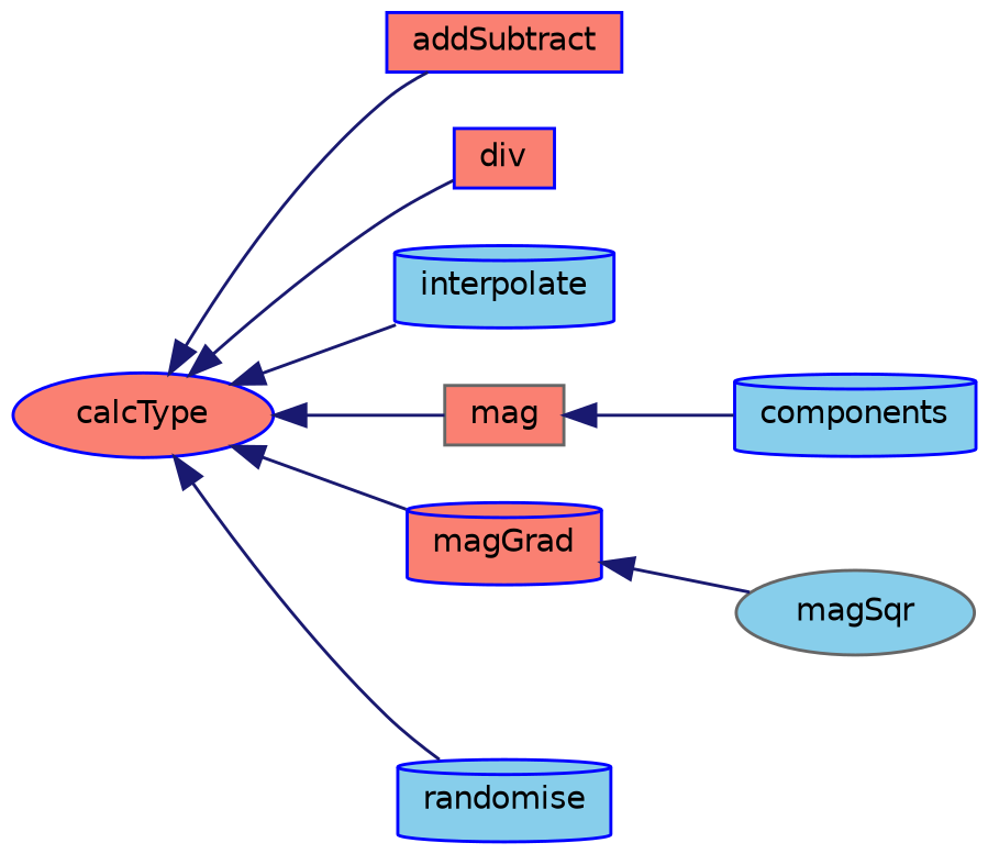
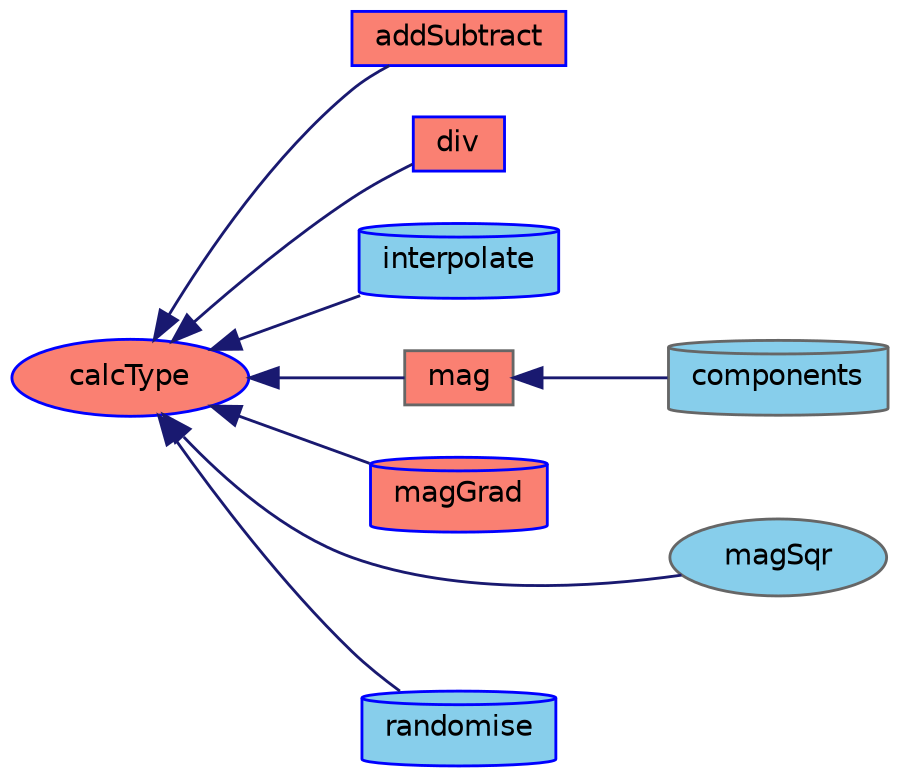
  digraph {
    rankdir=LR
    node [color=blue fillcolor=salmon fontname=Helvetica fontsize=10 shape=cylinder style=filled]
    edge [color=midnightblue dir=back fontname=Helvetica fontsize=10 labelfontname=Helvetica labelfontsize=10 style=solid]
    n1 [height=0.2 label=calcType shape=ellipse width=0.4]
    n2 [height=0.2 label=addSubtract shape=box width=0.4]
    n3 [height=0.2 label=div shape=box width=0.4]
    n4 [fillcolor=skyblue height=0.2 label=interpolate width=0.4]
    n5 [color=gray40 height=0.2 label=mag shape=box width=0.4]
    n6 [height=0.2 label=magGrad width=0.4]
    n7 [color=gray40 fillcolor=skyblue height=0.2 label=magSqr shape=ellipse width=0.4]
    n8 [fillcolor=skyblue height=0.2 label=randomise width=0.4]
-   n9 [fillcolor=skyblue height=0.2 label=components width=0.4]
+   n9 [color=gray40 fillcolor=skyblue height=0.2 label=components width=0.4]
    n1 -> n2
    n1 -> n3
    n1 -> n4
    n1 -> n5
    n1 -> n6
-   n6 -> n7
+   n1 -> n7
    n1 -> n8
    n5 -> n9
  }
